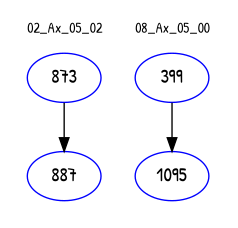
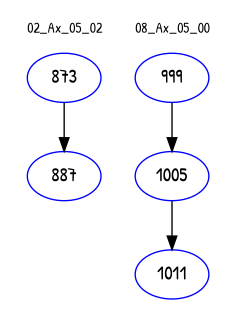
  digraph {
    fontname="Patrick Hand"
    node [color=blue fontname="Patrick Hand"]
    edge [color=black fontname="Patrick Hand"]
    n1 [label=873]
    n2 [label=887]
-   n3 [label=1095]
-   n4 [label=399]
+   n3 [label=1005]
+   n4 [label=999]
+   n5 [label=1011]
    subgraph cluster_1 {
      color=white
      fontsize=10
      label="02_Ax_05_02"
      n1
      n2
    }
    subgraph cluster_2 {
      color=white
      fontsize=10
      label="08_Ax_05_00"
      n3
      n4
+     n5
    }
    n1 -> n2
+   n3 -> n5
    n4 -> n3
  }
